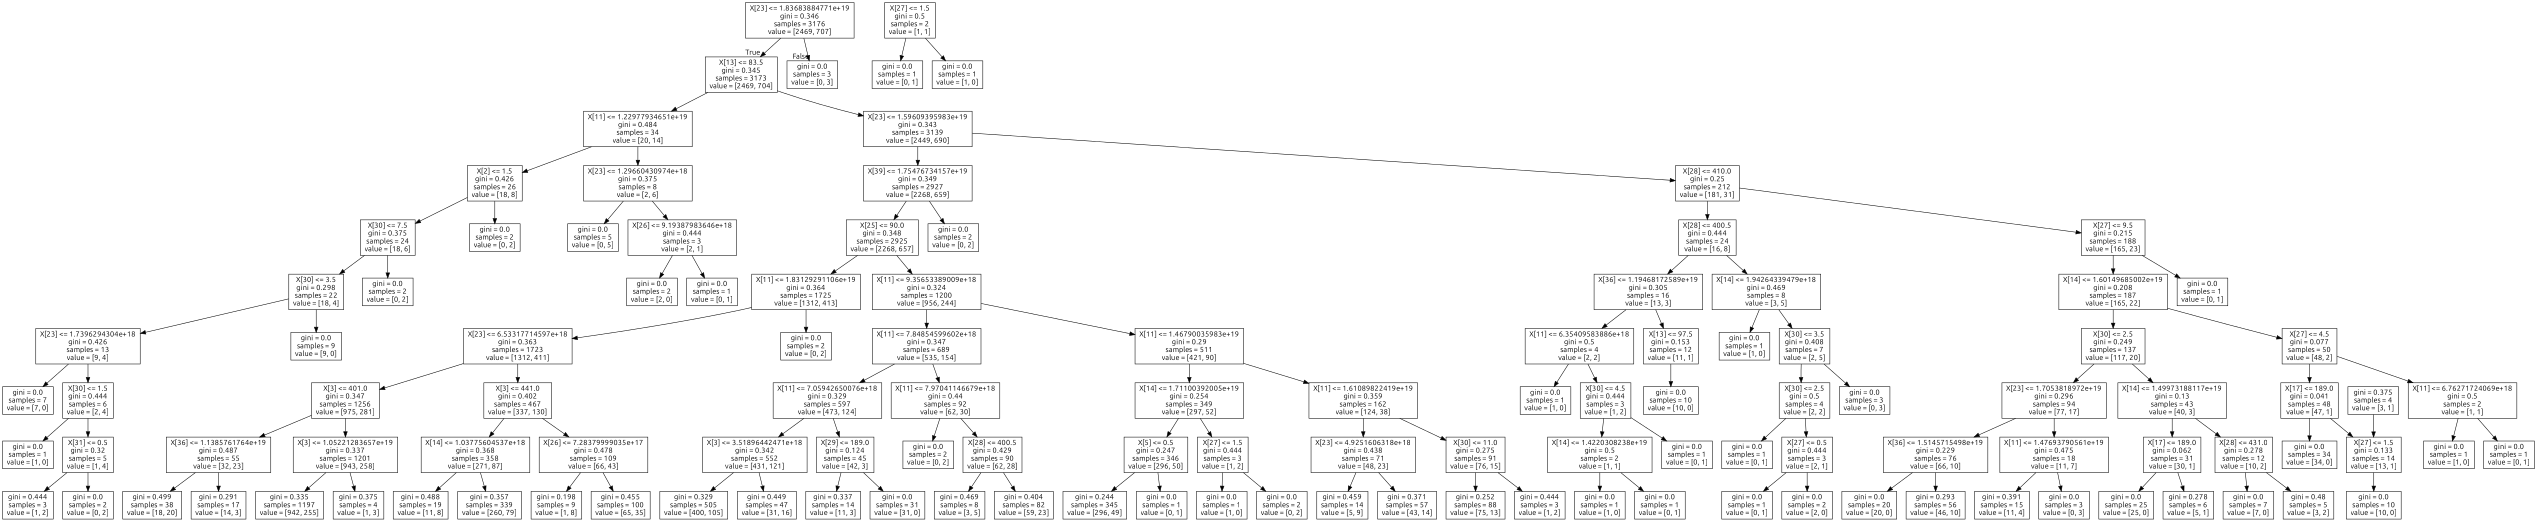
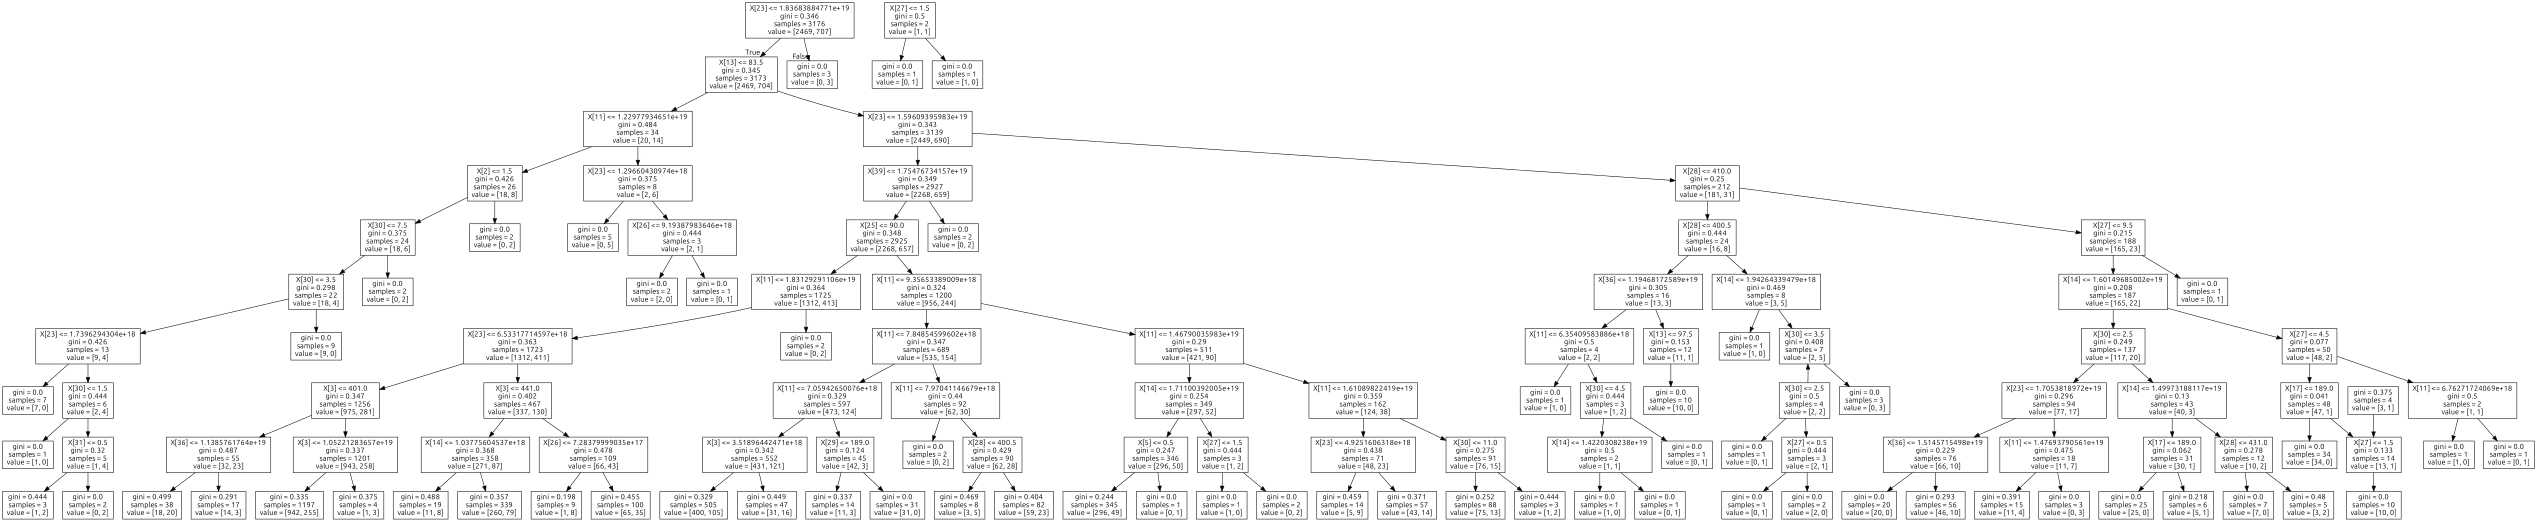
  digraph {
    fontname=Ubuntu
    node [fontname=Ubuntu shape=box]
    edge [fontname=Ubuntu]
    n1 [label="X[23] <= 1.83683884771e+19\ngini = 0.346\nsamples = 3176\nvalue = [2469, 707]"]
    n2 [label="X[13] <= 83.5\ngini = 0.345\nsamples = 3173\nvalue = [2469, 704]"]
    n3 [label="gini = 0.0\nsamples = 3\nvalue = [0, 3]"]
    n4 [label="X[11] <= 1.22977934651e+19\ngini = 0.484\nsamples = 34\nvalue = [20, 14]"]
    n5 [label="X[23] <= 1.59609395983e+19\ngini = 0.343\nsamples = 3139\nvalue = [2449, 690]"]
    n6 [label="X[2] <= 1.5\ngini = 0.426\nsamples = 26\nvalue = [18, 8]"]
    n7 [label="X[23] <= 1.29660430974e+18\ngini = 0.375\nsamples = 8\nvalue = [2, 6]"]
    n8 [label="X[39] <= 1.75476734157e+19\ngini = 0.349\nsamples = 2927\nvalue = [2268, 659]"]
    n9 [label="X[28] <= 410.0\ngini = 0.25\nsamples = 212\nvalue = [181, 31]"]
    n10 [label="X[30] <= 7.5\ngini = 0.375\nsamples = 24\nvalue = [18, 6]"]
    n11 [label="gini = 0.0\nsamples = 2\nvalue = [0, 2]"]
    n12 [label="gini = 0.0\nsamples = 5\nvalue = [0, 5]"]
    n13 [label="X[26] <= 9.19387983646e+18\ngini = 0.444\nsamples = 3\nvalue = [2, 1]"]
    n14 [label="X[30] <= 3.5\ngini = 0.298\nsamples = 22\nvalue = [18, 4]"]
    n15 [label="gini = 0.0\nsamples = 2\nvalue = [0, 2]"]
    n16 [label="X[23] <= 1.7396294304e+18\ngini = 0.426\nsamples = 13\nvalue = [9, 4]"]
    n17 [label="gini = 0.0\nsamples = 9\nvalue = [9, 0]"]
    n18 [label="gini = 0.0\nsamples = 7\nvalue = [7, 0]"]
    n19 [label="X[30] <= 1.5\ngini = 0.444\nsamples = 6\nvalue = [2, 4]"]
    n20 [label="gini = 0.0\nsamples = 1\nvalue = [1, 0]"]
    n21 [label="X[31] <= 0.5\ngini = 0.32\nsamples = 5\nvalue = [1, 4]"]
    n22 [label="gini = 0.444\nsamples = 3\nvalue = [1, 2]"]
    n23 [label="gini = 0.0\nsamples = 2\nvalue = [0, 2]"]
    n24 [label="gini = 0.0\nsamples = 2\nvalue = [2, 0]"]
    n25 [label="gini = 0.0\nsamples = 1\nvalue = [0, 1]"]
    n26 [label="X[25] <= 90.0\ngini = 0.348\nsamples = 2925\nvalue = [2268, 657]"]
    n27 [label="gini = 0.0\nsamples = 2\nvalue = [0, 2]"]
    n28 [label="X[28] <= 400.5\ngini = 0.444\nsamples = 24\nvalue = [16, 8]"]
    n29 [label="X[27] <= 9.5\ngini = 0.215\nsamples = 188\nvalue = [165, 23]"]
    n30 [label="X[11] <= 1.83129291106e+19\ngini = 0.364\nsamples = 1725\nvalue = [1312, 413]"]
    n31 [label="X[11] <= 9.35653389009e+18\ngini = 0.324\nsamples = 1200\nvalue = [956, 244]"]
    n32 [label="X[23] <= 6.53317714597e+18\ngini = 0.363\nsamples = 1723\nvalue = [1312, 411]"]
    n33 [label="gini = 0.0\nsamples = 2\nvalue = [0, 2]"]
    n34 [label="X[11] <= 7.84854599602e+18\ngini = 0.347\nsamples = 689\nvalue = [535, 154]"]
    n35 [label="X[11] <= 1.46790035983e+19\ngini = 0.29\nsamples = 511\nvalue = [421, 90]"]
    n36 [label="X[3] <= 401.0\ngini = 0.347\nsamples = 1256\nvalue = [975, 281]"]
    n37 [label="X[3] <= 441.0\ngini = 0.402\nsamples = 467\nvalue = [337, 130]"]
    n38 [label="X[36] <= 1.1385761764e+19\ngini = 0.487\nsamples = 55\nvalue = [32, 23]"]
    n39 [label="X[3] <= 1.05221283657e+19\ngini = 0.337\nsamples = 1201\nvalue = [943, 258]"]
    n40 [label="X[14] <= 1.03775604537e+18\ngini = 0.368\nsamples = 358\nvalue = [271, 87]"]
    n41 [label="X[26] <= 7.28379999035e+17\ngini = 0.478\nsamples = 109\nvalue = [66, 43]"]
    n42 [label="gini = 0.499\nsamples = 38\nvalue = [18, 20]"]
    n43 [label="gini = 0.291\nsamples = 17\nvalue = [14, 3]"]
    n44 [label="gini = 0.335\nsamples = 1197\nvalue = [942, 255]"]
    n45 [label="gini = 0.375\nsamples = 4\nvalue = [1, 3]"]
    n46 [label="gini = 0.488\nsamples = 19\nvalue = [11, 8]"]
    n47 [label="gini = 0.357\nsamples = 339\nvalue = [260, 79]"]
    n48 [label="gini = 0.198\nsamples = 9\nvalue = [1, 8]"]
    n49 [label="gini = 0.455\nsamples = 100\nvalue = [65, 35]"]
    n50 [label="X[11] <= 7.05942650076e+18\ngini = 0.329\nsamples = 597\nvalue = [473, 124]"]
    n51 [label="X[11] <= 7.97041146679e+18\ngini = 0.44\nsamples = 92\nvalue = [62, 30]"]
    n52 [label="X[14] <= 1.71100392005e+19\ngini = 0.254\nsamples = 349\nvalue = [297, 52]"]
    n53 [label="X[11] <= 1.61089822419e+19\ngini = 0.359\nsamples = 162\nvalue = [124, 38]"]
    n54 [label="X[3] <= 3.51896442471e+18\ngini = 0.342\nsamples = 552\nvalue = [431, 121]"]
    n55 [label="X[29] <= 189.0\ngini = 0.124\nsamples = 45\nvalue = [42, 3]"]
    n56 [label="gini = 0.0\nsamples = 2\nvalue = [0, 2]"]
    n57 [label="X[28] <= 400.5\ngini = 0.429\nsamples = 90\nvalue = [62, 28]"]
    n58 [label="gini = 0.329\nsamples = 505\nvalue = [400, 105]"]
    n59 [label="gini = 0.449\nsamples = 47\nvalue = [31, 16]"]
    n60 [label="gini = 0.337\nsamples = 14\nvalue = [11, 3]"]
    n61 [label="gini = 0.0\nsamples = 31\nvalue = [31, 0]"]
    n62 [label="gini = 0.469\nsamples = 8\nvalue = [3, 5]"]
    n63 [label="gini = 0.404\nsamples = 82\nvalue = [59, 23]"]
    n64 [label="X[5] <= 0.5\ngini = 0.247\nsamples = 346\nvalue = [296, 50]"]
    n65 [label="X[27] <= 1.5\ngini = 0.444\nsamples = 3\nvalue = [1, 2]"]
    n66 [label="X[23] <= 4.9251606318e+18\ngini = 0.438\nsamples = 71\nvalue = [48, 23]"]
    n67 [label="X[30] <= 11.0\ngini = 0.275\nsamples = 91\nvalue = [76, 15]"]
    n68 [label="gini = 0.244\nsamples = 345\nvalue = [296, 49]"]
    n69 [label="gini = 0.0\nsamples = 1\nvalue = [0, 1]"]
    n70 [label="gini = 0.0\nsamples = 1\nvalue = [1, 0]"]
    n71 [label="gini = 0.0\nsamples = 2\nvalue = [0, 2]"]
    n72 [label="gini = 0.459\nsamples = 14\nvalue = [5, 9]"]
    n73 [label="gini = 0.371\nsamples = 57\nvalue = [43, 14]"]
    n74 [label="gini = 0.252\nsamples = 88\nvalue = [75, 13]"]
    n75 [label="gini = 0.444\nsamples = 3\nvalue = [1, 2]"]
    n76 [label="X[36] <= 1.19468172589e+19\ngini = 0.305\nsamples = 16\nvalue = [13, 3]"]
    n77 [label="X[14] <= 1.94264339479e+18\ngini = 0.469\nsamples = 8\nvalue = [3, 5]"]
    n78 [label="X[14] <= 1.60149685002e+19\ngini = 0.208\nsamples = 187\nvalue = [165, 22]"]
    n79 [label="gini = 0.0\nsamples = 1\nvalue = [0, 1]"]
    n80 [label="X[11] <= 6.35409583886e+18\ngini = 0.5\nsamples = 4\nvalue = [2, 2]"]
    n81 [label="X[13] <= 97.5\ngini = 0.153\nsamples = 12\nvalue = [11, 1]"]
    n82 [label="gini = 0.0\nsamples = 1\nvalue = [1, 0]"]
    n83 [label="X[30] <= 3.5\ngini = 0.408\nsamples = 7\nvalue = [2, 5]"]
    n84 [label="gini = 0.0\nsamples = 1\nvalue = [1, 0]"]
    n85 [label="X[30] <= 4.5\ngini = 0.444\nsamples = 3\nvalue = [1, 2]"]
    n86 [label="gini = 0.0\nsamples = 10\nvalue = [10, 0]"]
    n87 [label="X[14] <= 1.4220308238e+19\ngini = 0.5\nsamples = 2\nvalue = [1, 1]"]
    n88 [label="gini = 0.0\nsamples = 1\nvalue = [0, 1]"]
    n89 [label="gini = 0.0\nsamples = 1\nvalue = [1, 0]"]
    n90 [label="gini = 0.0\nsamples = 1\nvalue = [0, 1]"]
    n91 [label="X[27] <= 1.5\ngini = 0.5\nsamples = 2\nvalue = [1, 1]"]
    n92 [label="gini = 0.0\nsamples = 1\nvalue = [0, 1]"]
    n93 [label="gini = 0.0\nsamples = 1\nvalue = [1, 0]"]
    n94 [label="X[30] <= 2.5\ngini = 0.5\nsamples = 4\nvalue = [2, 2]"]
    n95 [label="gini = 0.0\nsamples = 3\nvalue = [0, 3]"]
    n96 [label="gini = 0.0\nsamples = 1\nvalue = [0, 1]"]
    n97 [label="X[27] <= 0.5\ngini = 0.444\nsamples = 3\nvalue = [2, 1]"]
    n98 [label="gini = 0.0\nsamples = 1\nvalue = [0, 1]"]
    n99 [label="gini = 0.0\nsamples = 2\nvalue = [2, 0]"]
    n100 [label="X[30] <= 2.5\ngini = 0.249\nsamples = 137\nvalue = [117, 20]"]
    n101 [label="X[27] <= 4.5\ngini = 0.077\nsamples = 50\nvalue = [48, 2]"]
    n102 [label="X[23] <= 1.7053818972e+19\ngini = 0.296\nsamples = 94\nvalue = [77, 17]"]
    n103 [label="X[14] <= 1.49973188117e+19\ngini = 0.13\nsamples = 43\nvalue = [40, 3]"]
    n104 [label="X[17] <= 189.0\ngini = 0.041\nsamples = 48\nvalue = [47, 1]"]
    n105 [label="X[11] <= 6.76271724069e+18\ngini = 0.5\nsamples = 2\nvalue = [1, 1]"]
    n106 [label="X[36] <= 1.5145715498e+19\ngini = 0.229\nsamples = 76\nvalue = [66, 10]"]
    n107 [label="X[11] <= 1.47693790561e+19\ngini = 0.475\nsamples = 18\nvalue = [11, 7]"]
    n108 [label="X[17] <= 189.0\ngini = 0.062\nsamples = 31\nvalue = [30, 1]"]
    n109 [label="X[28] <= 431.0\ngini = 0.278\nsamples = 12\nvalue = [10, 2]"]
    n110 [label="gini = 0.0\nsamples = 20\nvalue = [20, 0]"]
    n111 [label="gini = 0.293\nsamples = 56\nvalue = [46, 10]"]
    n112 [label="gini = 0.391\nsamples = 15\nvalue = [11, 4]"]
    n113 [label="gini = 0.0\nsamples = 3\nvalue = [0, 3]"]
    n114 [label="gini = 0.0\nsamples = 25\nvalue = [25, 0]"]
-   n115 [label="gini = 0.278\nsamples = 6\nvalue = [5, 1]"]
+   n115 [label="gini = 0.218\nsamples = 6\nvalue = [5, 1]"]
    n116 [label="gini = 0.0\nsamples = 7\nvalue = [7, 0]"]
    n117 [label="gini = 0.48\nsamples = 5\nvalue = [3, 2]"]
    n118 [label="gini = 0.0\nsamples = 34\nvalue = [34, 0]"]
    n119 [label="X[27] <= 1.5\ngini = 0.133\nsamples = 14\nvalue = [13, 1]"]
    n120 [label="gini = 0.0\nsamples = 1\nvalue = [1, 0]"]
    n121 [label="gini = 0.0\nsamples = 1\nvalue = [0, 1]"]
    n122 [label="gini = 0.0\nsamples = 10\nvalue = [10, 0]"]
    n123 [label="gini = 0.375\nsamples = 4\nvalue = [3, 1]"]
    n1 -> n2 [headlabel=True labelangle=45 labeldistance=2.5]
    n1 -> n3 [headlabel=False labelangle=-45 labeldistance=2.5]
    n2 -> n4
    n2 -> n5
    n4 -> n6
    n4 -> n7
    n5 -> n8
    n5 -> n9
    n6 -> n10
    n6 -> n11
    n7 -> n12
    n7 -> n13
    n8 -> n26
    n8 -> n27
    n9 -> n28
    n9 -> n29
    n10 -> n14
    n10 -> n15
    n13 -> n24
    n13 -> n25
    n14 -> n16
    n14 -> n17
    n16 -> n18
    n16 -> n19
    n19 -> n20
    n19 -> n21
    n21 -> n22
    n21 -> n23
    n26 -> n30
    n26 -> n31
    n28 -> n76
    n28 -> n77
    n29 -> n78
    n29 -> n79
    n30 -> n32
    n30 -> n33
    n31 -> n34
    n31 -> n35
    n32 -> n36
    n32 -> n37
    n34 -> n50
    n34 -> n51
    n35 -> n52
    n35 -> n53
    n36 -> n38
    n36 -> n39
    n37 -> n40
    n37 -> n41
    n38 -> n42
    n38 -> n43
    n39 -> n44
    n39 -> n45
    n40 -> n46
    n40 -> n47
    n41 -> n48
    n41 -> n49
    n50 -> n54
    n50 -> n55
    n51 -> n56
    n51 -> n57
    n52 -> n64
    n52 -> n65
    n53 -> n66
    n53 -> n67
    n54 -> n58
    n54 -> n59
    n55 -> n60
    n55 -> n61
    n57 -> n62
    n57 -> n63
    n64 -> n68
    n64 -> n69
    n65 -> n70
    n65 -> n71
    n66 -> n72
    n66 -> n73
    n67 -> n74
    n67 -> n75
    n76 -> n80
    n76 -> n81
    n77 -> n82
    n77 -> n83
    n78 -> n100
    n78 -> n101
    n80 -> n84
    n80 -> n85
    n81 -> n86
-   n83 -> n94
+   n94 -> n83
    n83 -> n95
    n85 -> n87
    n85 -> n88
    n87 -> n89
    n87 -> n90
    n91 -> n92
    n91 -> n93
    n94 -> n96
    n94 -> n97
    n97 -> n98
    n97 -> n99
    n100 -> n102
    n100 -> n103
    n101 -> n104
    n101 -> n105
    n102 -> n106
    n102 -> n107
    n103 -> n108
    n103 -> n109
    n104 -> n118
    n104 -> n119
    n105 -> n120
    n105 -> n121
    n106 -> n110
    n106 -> n111
    n107 -> n112
    n107 -> n113
    n108 -> n114
    n108 -> n115
    n109 -> n116
    n109 -> n117
    n119 -> n122
    n123 -> n119
  }
